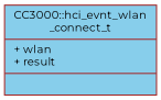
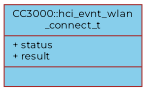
  digraph {
    fontname=Montserrat
-   n1 [color=brown fillcolor=skyblue fontcolor=black fontname=Montserrat fontsize=10 height=0.2 label="{CC3000::hci_evnt_wlan\l_connect_t\n|+ wlan\l+ result\l|}" shape=record style=filled width=0.4]
+   n1 [color=brown fillcolor=skyblue fontcolor=black fontname=Montserrat fontsize=10 height=0.2 label="{CC3000::hci_evnt_wlan\l_connect_t\n|+ status\l+ result\l|}" shape=record style=filled width=0.4]
  }
